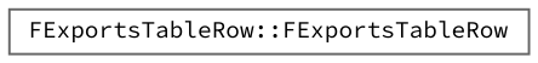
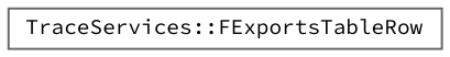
  digraph {
    rankdir=TB
    fontname="Source Code Pro"
-   n1 [color=grey40 fillcolor=white fontname="Source Code Pro" fontsize=10 height=0.2 label="FExportsTableRow::FExportsTableRow" shape=box style=filled width=0.4]
+   n1 [color=grey40 fillcolor=white fontname="Source Code Pro" fontsize=10 height=0.2 label="TraceServices::FExportsTableRow" shape=box style=filled width=0.4]
  }
